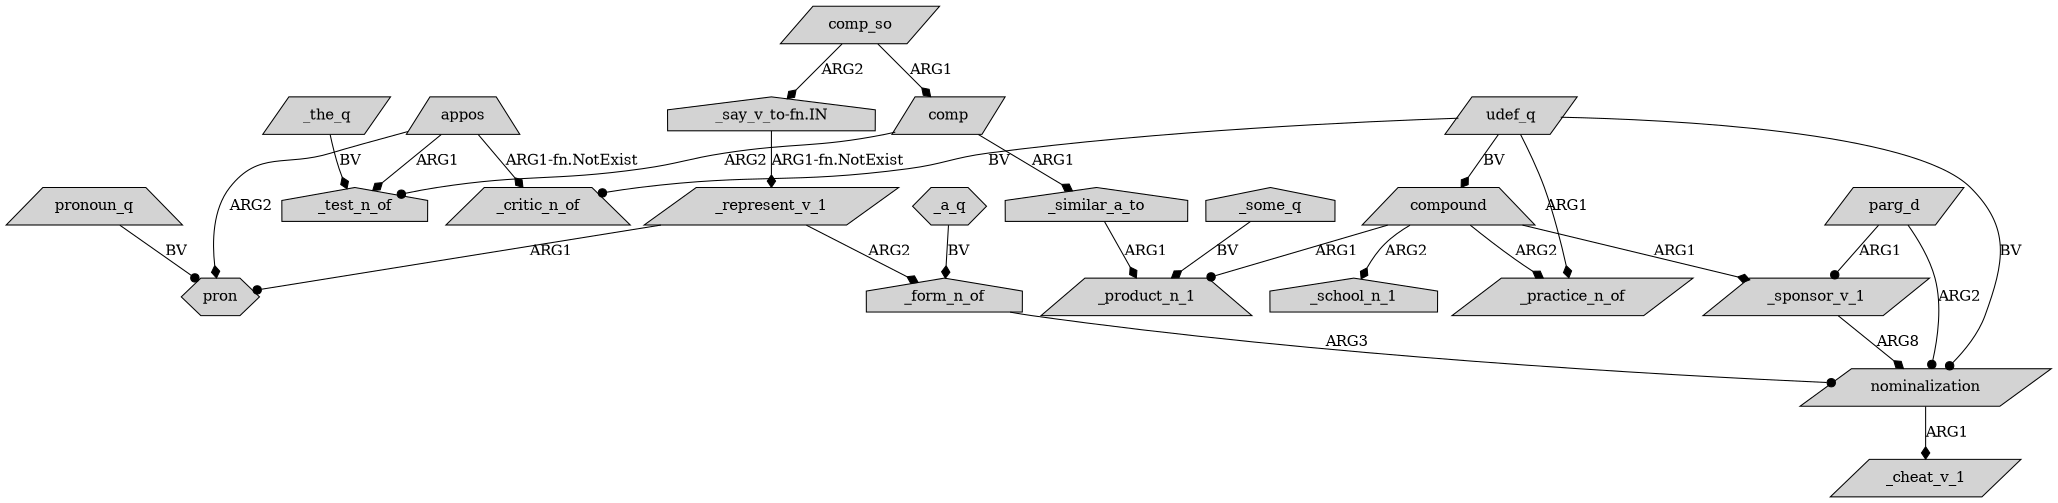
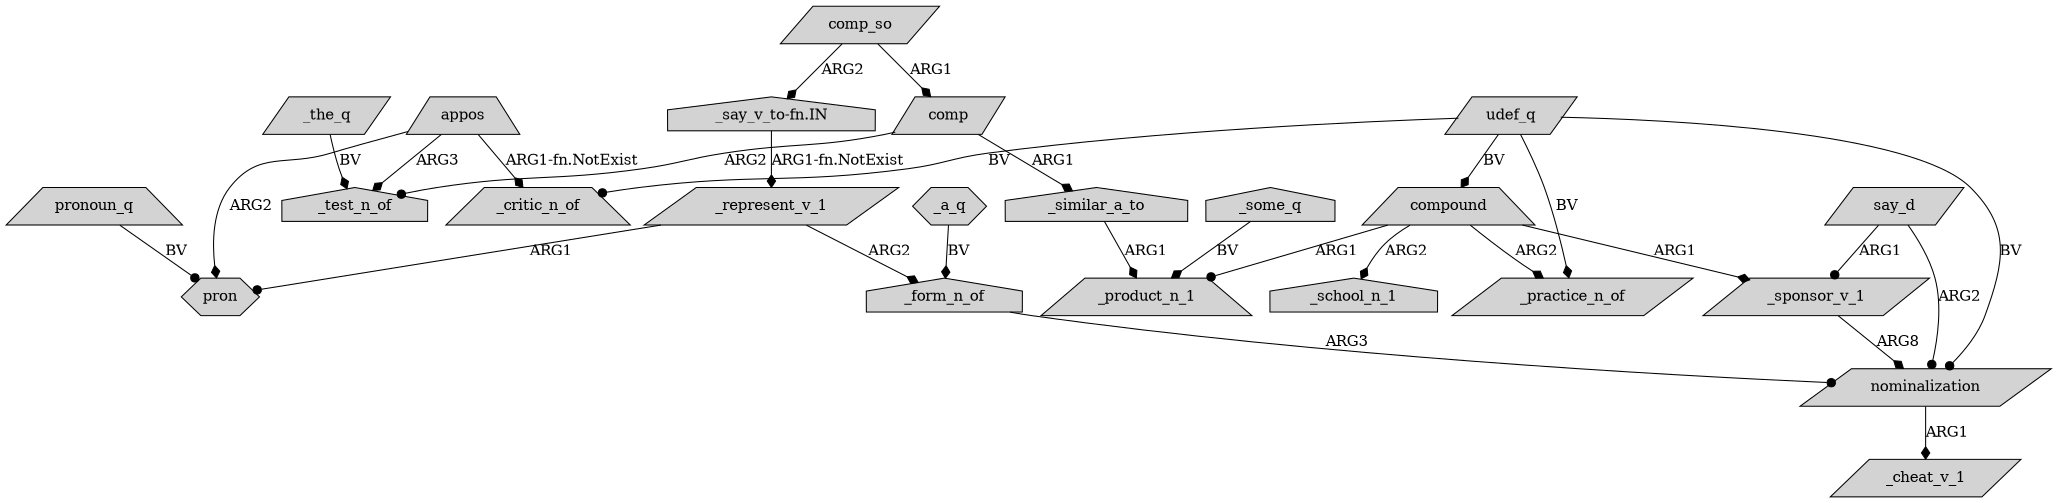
  digraph {
    node [shape=parallelogram style=filled]
    edge [arrowhead=diamond]
    _similar_a_to [shape=house]
    comp
    _test_n_of [shape=house]
    _product_n_1 [shape=trapezium]
    compound [shape=trapezium]
    _sponsor_v_1
    _practice_n_of
    _school_n_1 [shape=house]
    nominalization
    _the_q
    _cheat_v_1
    pron [shape=hexagon]
    _represent_v_1
    _form_n_of [shape=house]
    appos [shape=trapezium]
    _critic_n_of [shape=trapezium]
    comp_so
    "_say_v_to-fn.IN" [shape=house]
    udef_q
    _a_q [shape=hexagon]
-   parg_d
+   parg_d [label=say_d]
    pronoun_q [shape=trapezium]
    _some_q [shape=house]
    _similar_a_to -> _product_n_1 [label=ARG1]
    comp -> _similar_a_to [label=ARG1]
    comp -> _test_n_of [arrowhead=dot label=ARG2]
    compound -> _product_n_1 [arrowhead=dot label=ARG1]
    compound -> _sponsor_v_1 [label=ARG1]
    compound -> _practice_n_of [label=ARG2]
    compound -> _school_n_1 [label=ARG2]
    _sponsor_v_1 -> nominalization [label=ARG8]
    nominalization -> _cheat_v_1 [label=ARG1]
    _the_q -> _test_n_of [label=BV]
    _represent_v_1 -> pron [arrowhead=dot label=ARG1]
    _represent_v_1 -> _form_n_of [label=ARG2]
    _form_n_of -> nominalization [arrowhead=dot label=ARG3]
-   appos -> _test_n_of [label=ARG1]
+   appos -> _test_n_of [label=ARG3]
    appos -> pron [label=ARG2]
    appos -> _critic_n_of [label="ARG1-fn.NotExist"]
    comp_so -> comp [label=ARG1]
    comp_so -> "_say_v_to-fn.IN" [label=ARG2]
    "_say_v_to-fn.IN" -> _represent_v_1 [label="ARG1-fn.NotExist"]
    udef_q -> compound [label=BV]
-   udef_q -> _practice_n_of [label=ARG1]
+   udef_q -> _practice_n_of [label=BV]
    udef_q -> nominalization [arrowhead=dot label=BV]
    udef_q -> _critic_n_of [arrowhead=dot label=BV]
    _a_q -> _form_n_of [label=BV]
    parg_d -> _sponsor_v_1 [arrowhead=dot label=ARG1]
    parg_d -> nominalization [arrowhead=dot label=ARG2]
    pronoun_q -> pron [arrowhead=dot label=BV]
    _some_q -> _product_n_1 [label=BV]
  }
